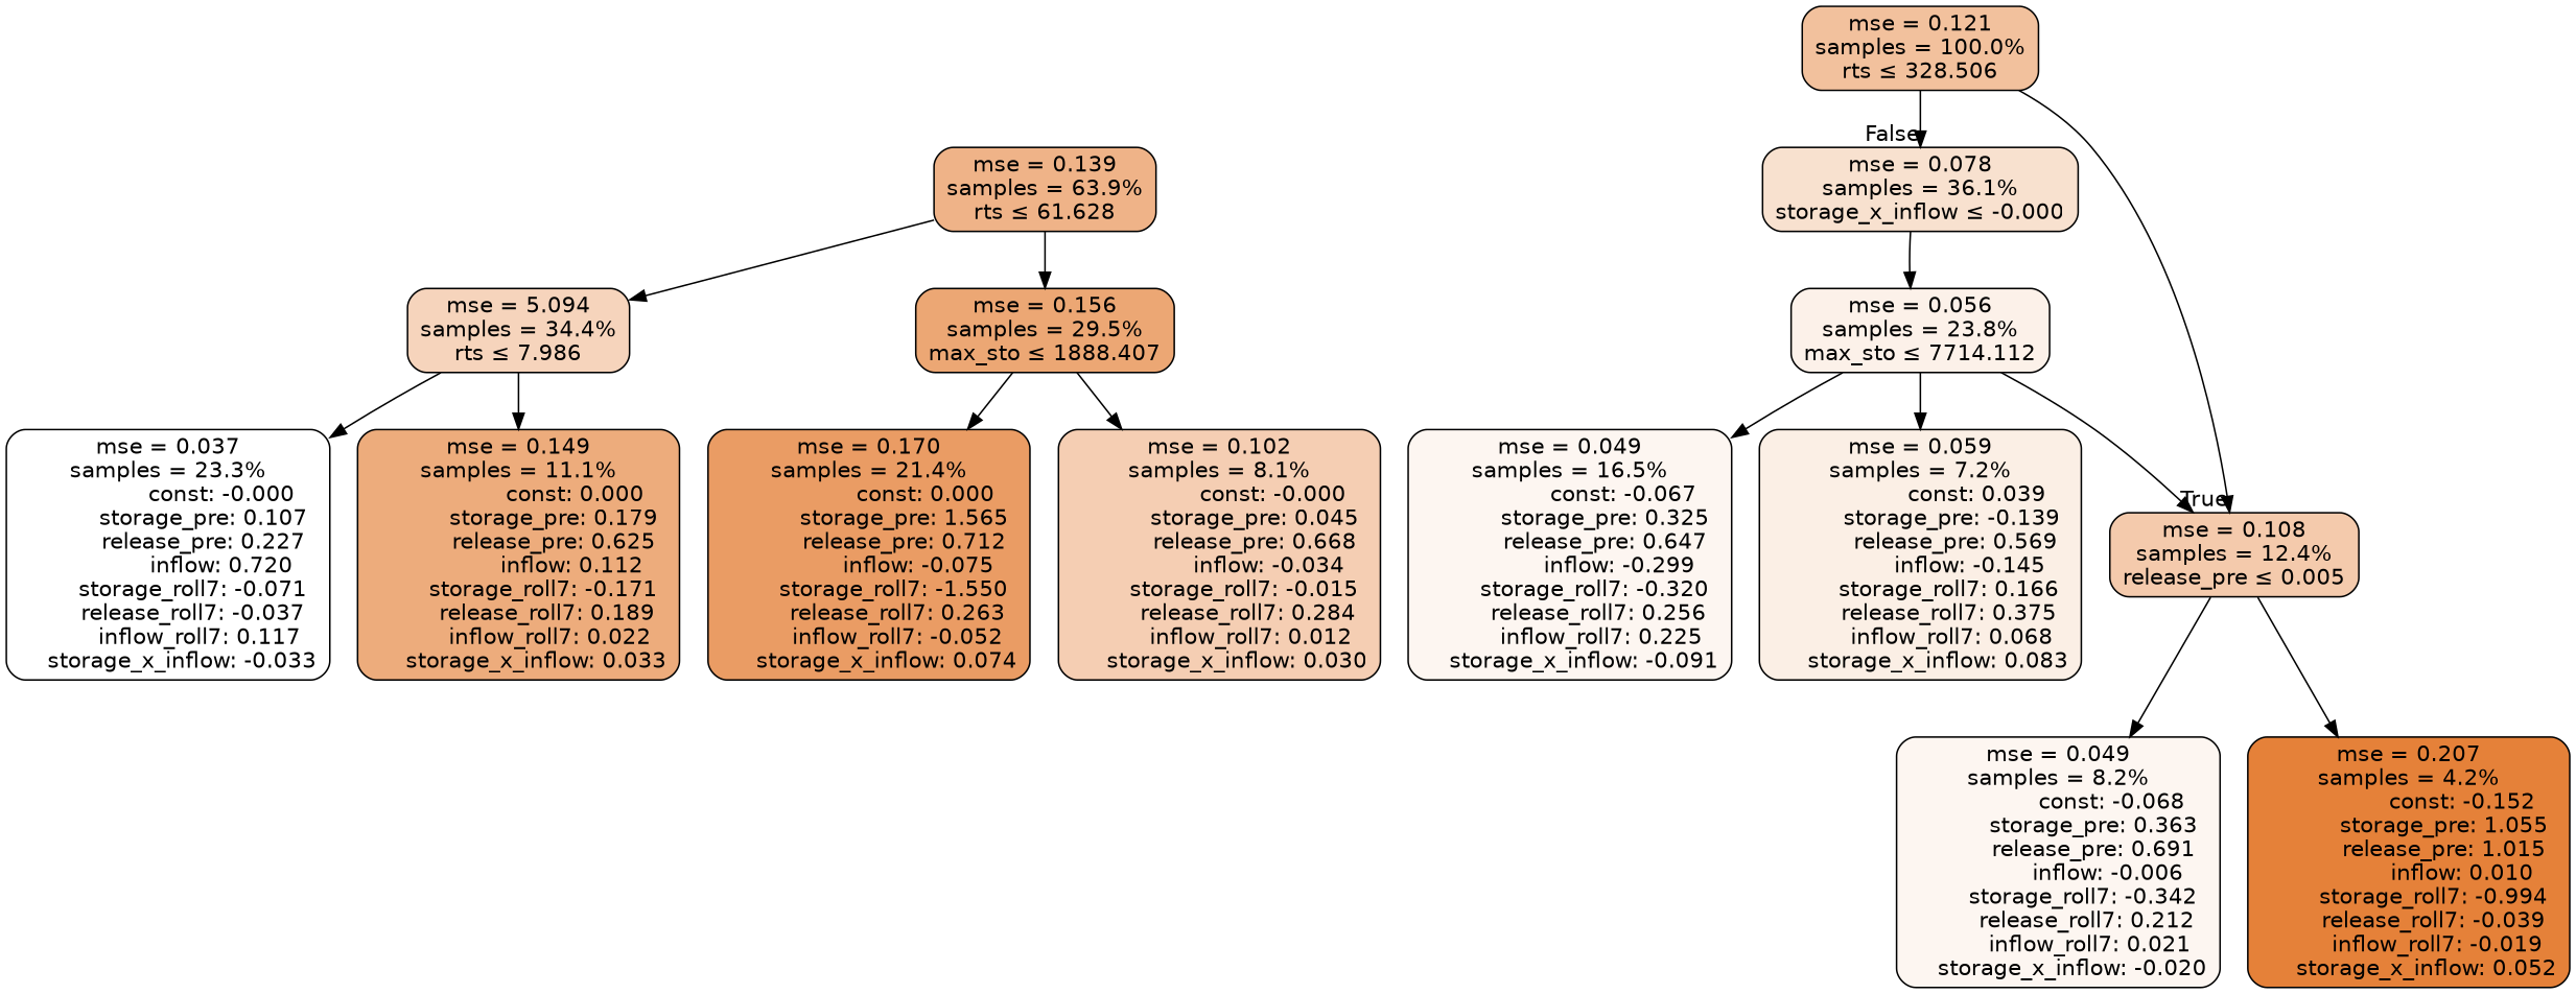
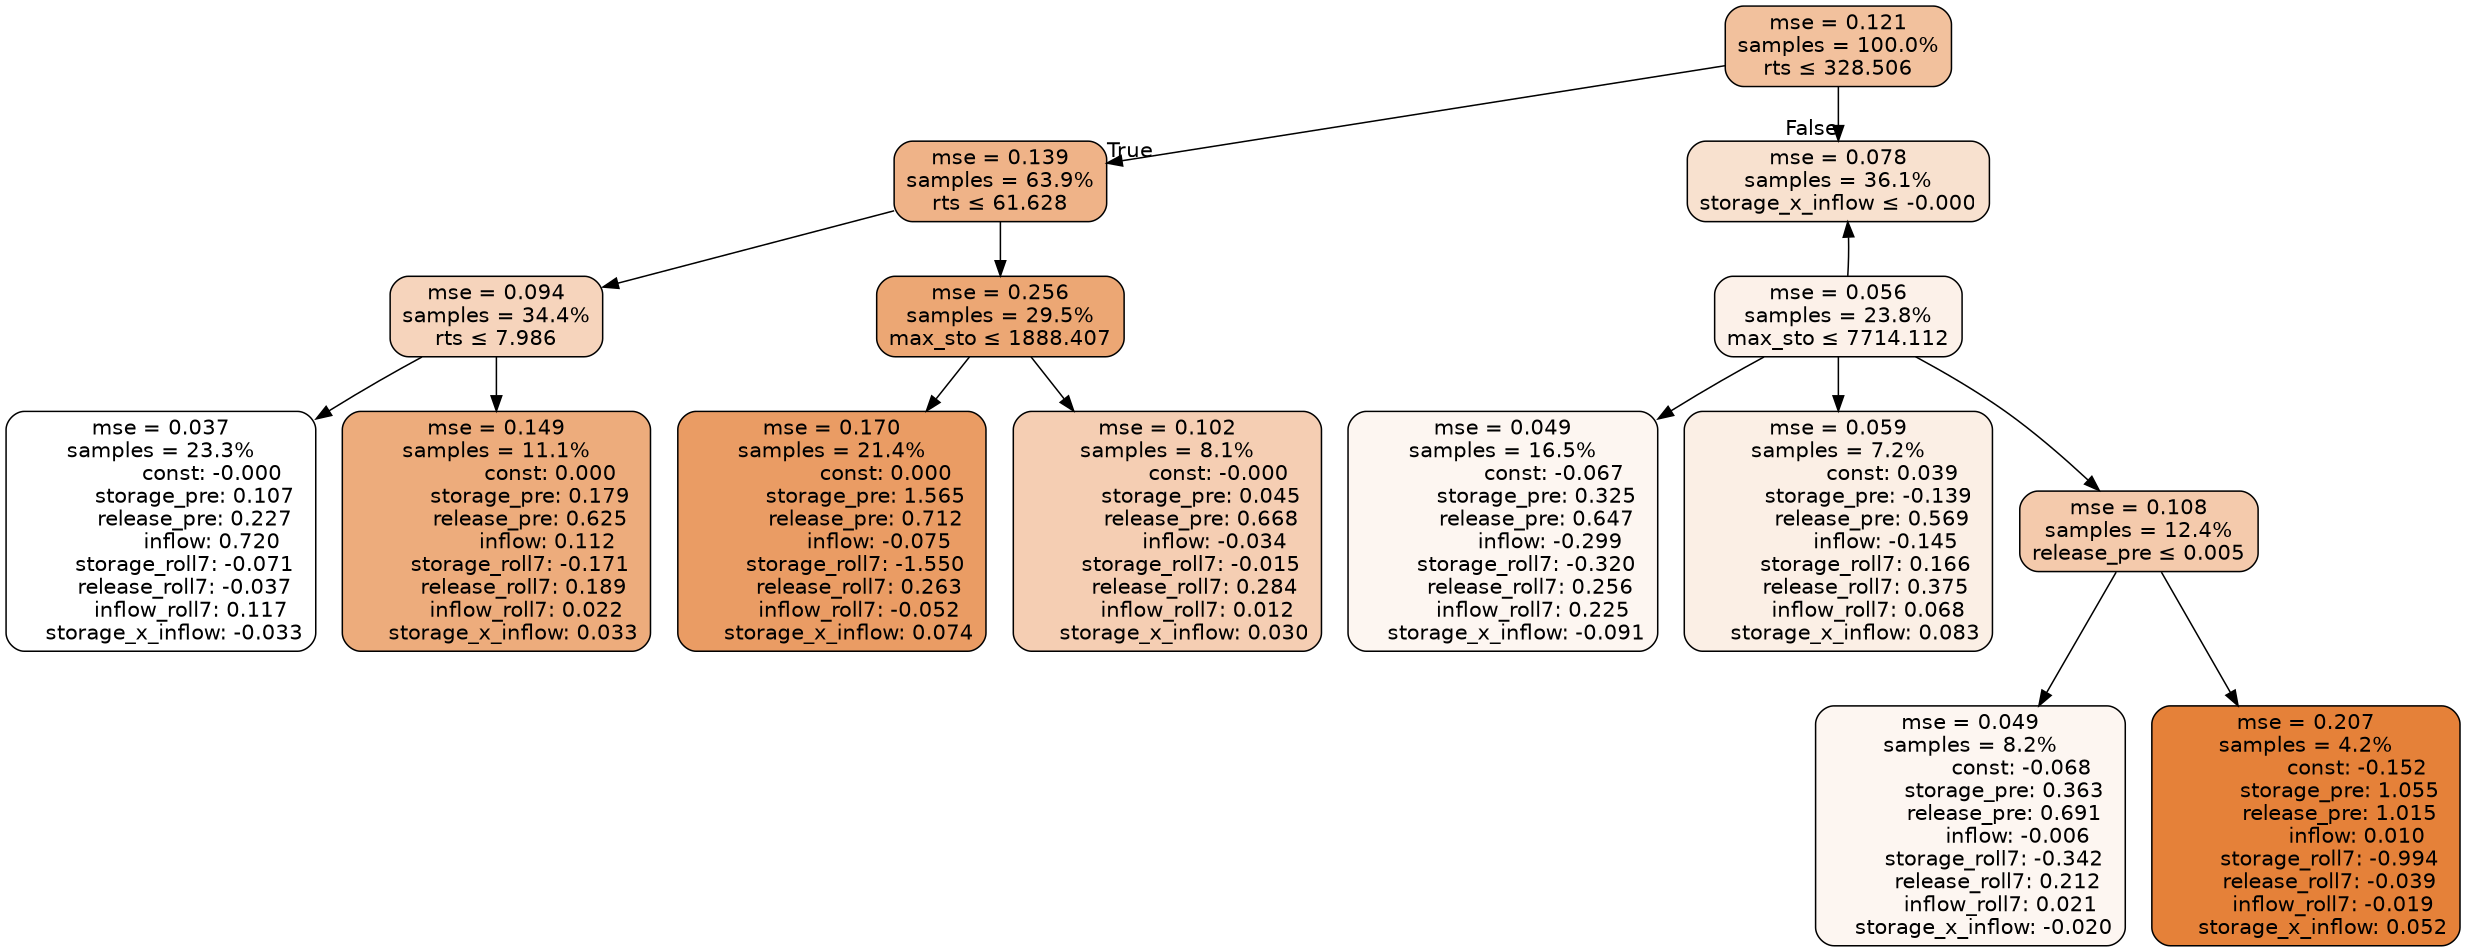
  digraph {
    node [color=black fillcolor="#fdf6f1" fontname=helvetica shape=rectangle style="filled, rounded"]
    edge [fontname=helvetica]
    n1 [fillcolor="#f2c19d" label="mse = 0.121\nsamples = 100.0%\nrts &le; 328.506"]
    n2 [fillcolor="#efb388" label="mse = 0.139\nsamples = 63.9%\nrts &le; 61.628"]
    n3 [fillcolor="#f8e1cf" label="mse = 0.078\nsamples = 36.1%\nstorage_x_inflow &le; -0.000"]
-   n4 [fillcolor="#f6d4bc" label="mse = 5.094\nsamples = 34.4%\nrts &le; 7.986"]
-   n5 [fillcolor="#eca774" label="mse = 0.156\nsamples = 29.5%\nmax_sto &le; 1888.407"]
+   n4 [fillcolor="#f6d4bc" label="mse = 0.094\nsamples = 34.4%\nrts &le; 7.986"]
+   n5 [fillcolor="#eca774" label="mse = 0.256\nsamples = 29.5%\nmax_sto &le; 1888.407"]
    n6 [fillcolor="#fcf1e9" label="mse = 0.056\nsamples = 23.8%\nmax_sto &le; 7714.112"]
    n7 [fillcolor="#ffffff" label="mse = 0.037\nsamples = 23.3%\n               const: -0.000\n          storage_pre: 0.107\n          release_pre: 0.227\n               inflow: 0.720\n       storage_roll7: -0.071\n       release_roll7: -0.037\n         inflow_roll7: 0.117\n    storage_x_inflow: -0.033"]
    n8 [fillcolor="#edac7c" label="mse = 0.149\nsamples = 11.1%\n                const: 0.000\n          storage_pre: 0.179\n          release_pre: 0.625\n               inflow: 0.112\n       storage_roll7: -0.171\n        release_roll7: 0.189\n         inflow_roll7: 0.022\n     storage_x_inflow: 0.033"]
    n9 [fillcolor="#ea9c64" label="mse = 0.170\nsamples = 21.4%\n                const: 0.000\n          storage_pre: 1.565\n          release_pre: 0.712\n              inflow: -0.075\n       storage_roll7: -1.550\n        release_roll7: 0.263\n        inflow_roll7: -0.052\n     storage_x_inflow: 0.074"]
    n10 [fillcolor="#f5ceb3" label="mse = 0.102\nsamples = 8.1%\n               const: -0.000\n          storage_pre: 0.045\n          release_pre: 0.668\n              inflow: -0.034\n       storage_roll7: -0.015\n        release_roll7: 0.284\n         inflow_roll7: 0.012\n     storage_x_inflow: 0.030"]
    n11 [fillcolor="#f4caac" label="mse = 0.108\nsamples = 12.4%\nrelease_pre &le; 0.005"]
    n12 [label="mse = 0.049\nsamples = 16.5%\n               const: -0.067\n          storage_pre: 0.325\n          release_pre: 0.647\n              inflow: -0.299\n       storage_roll7: -0.320\n        release_roll7: 0.256\n         inflow_roll7: 0.225\n    storage_x_inflow: -0.091"]
    n13 [fillcolor="#fbefe5" label="mse = 0.059\nsamples = 7.2%\n                const: 0.039\n         storage_pre: -0.139\n          release_pre: 0.569\n              inflow: -0.145\n        storage_roll7: 0.166\n        release_roll7: 0.375\n         inflow_roll7: 0.068\n     storage_x_inflow: 0.083"]
    n14 [label="mse = 0.049\nsamples = 8.2%\n               const: -0.068\n          storage_pre: 0.363\n          release_pre: 0.691\n              inflow: -0.006\n       storage_roll7: -0.342\n        release_roll7: 0.212\n         inflow_roll7: 0.021\n    storage_x_inflow: -0.020"]
    n15 [fillcolor="#e58139" label="mse = 0.207\nsamples = 4.2%\n               const: -0.152\n          storage_pre: 1.055\n          release_pre: 1.015\n               inflow: 0.010\n       storage_roll7: -0.994\n       release_roll7: -0.039\n        inflow_roll7: -0.019\n     storage_x_inflow: 0.052"]
-   n1 -> n11 [headlabel=True labelangle=45 labeldistance=2.5]
+   n1 -> n2 [headlabel=True labelangle=45 labeldistance=2.5]
    n1 -> n3 [headlabel=False labelangle=-45 labeldistance=2.5]
    n2 -> n4
    n2 -> n5
-   n3 -> n6
+   n6 -> n3
    n4 -> n7
    n4 -> n8
    n5 -> n9
    n5 -> n10
    n6 -> n11
    n6 -> n12
    n6 -> n13
    n11 -> n14
    n11 -> n15
  }
